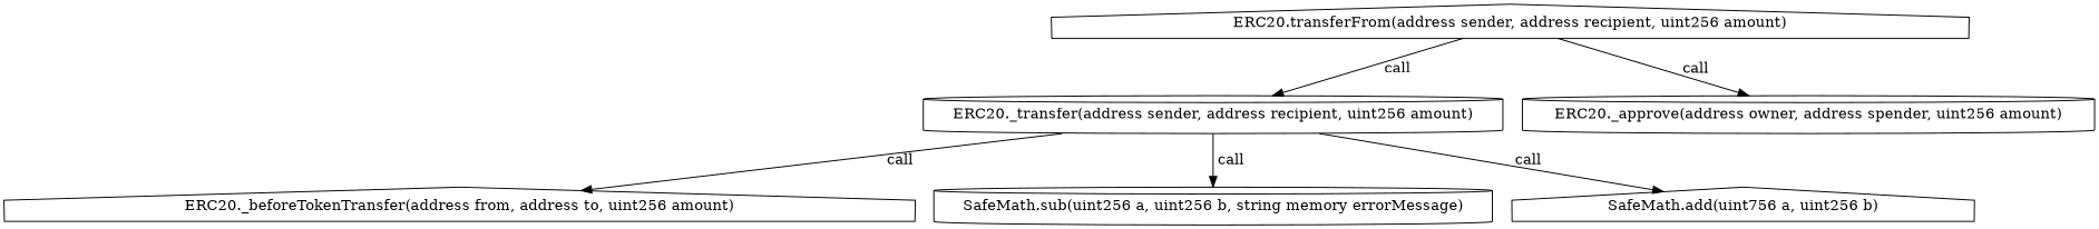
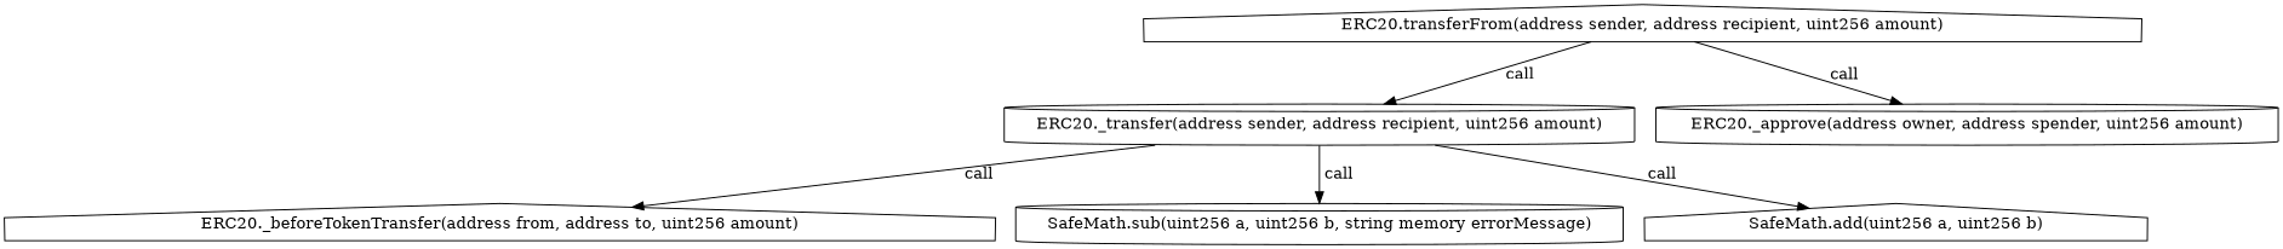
  digraph {
    fontname="DejaVu Serif"
    node [shape=house fontname="DejaVu Serif"]
    edge [fontname="DejaVu Serif"]
    "ERC20.transferFrom(address sender, address recipient, uint256 amount)" [height=0.5 width=8.0833]
    "ERC20._transfer(address sender, address recipient, uint256 amount)" [height=0.5 width=7.6362 shape=cylinder]
    "ERC20._approve(address owner, address spender, uint256 amount)" [height=0.5 width=7.5471 shape=cylinder]
    "ERC20._beforeTokenTransfer(address from, address to, uint256 amount)" [height=0.5 width=8.1875]
    "SafeMath.sub(uint256 a, uint256 b, string memory errorMessage)" [height=0.5 width=7.3612 shape=cylinder]
-   "SafeMath.add(uint256 a, uint256 b)" [height=0.5 width=4.1432 label="SafeMath.add(uint756 a, uint256 b)"]
+   "SafeMath.add(uint256 a, uint256 b)" [height=0.5 width=4.1432]
    "ERC20.transferFrom(address sender, address recipient, uint256 amount)" -> "ERC20._transfer(address sender, address recipient, uint256 amount)" [label=" call"]
    "ERC20.transferFrom(address sender, address recipient, uint256 amount)" -> "ERC20._approve(address owner, address spender, uint256 amount)" [label=" call"]
    "ERC20._transfer(address sender, address recipient, uint256 amount)" -> "ERC20._beforeTokenTransfer(address from, address to, uint256 amount)" [label=" call"]
    "ERC20._transfer(address sender, address recipient, uint256 amount)" -> "SafeMath.sub(uint256 a, uint256 b, string memory errorMessage)" [label=" call"]
    "ERC20._transfer(address sender, address recipient, uint256 amount)" -> "SafeMath.add(uint256 a, uint256 b)" [label=" call"]
  }
